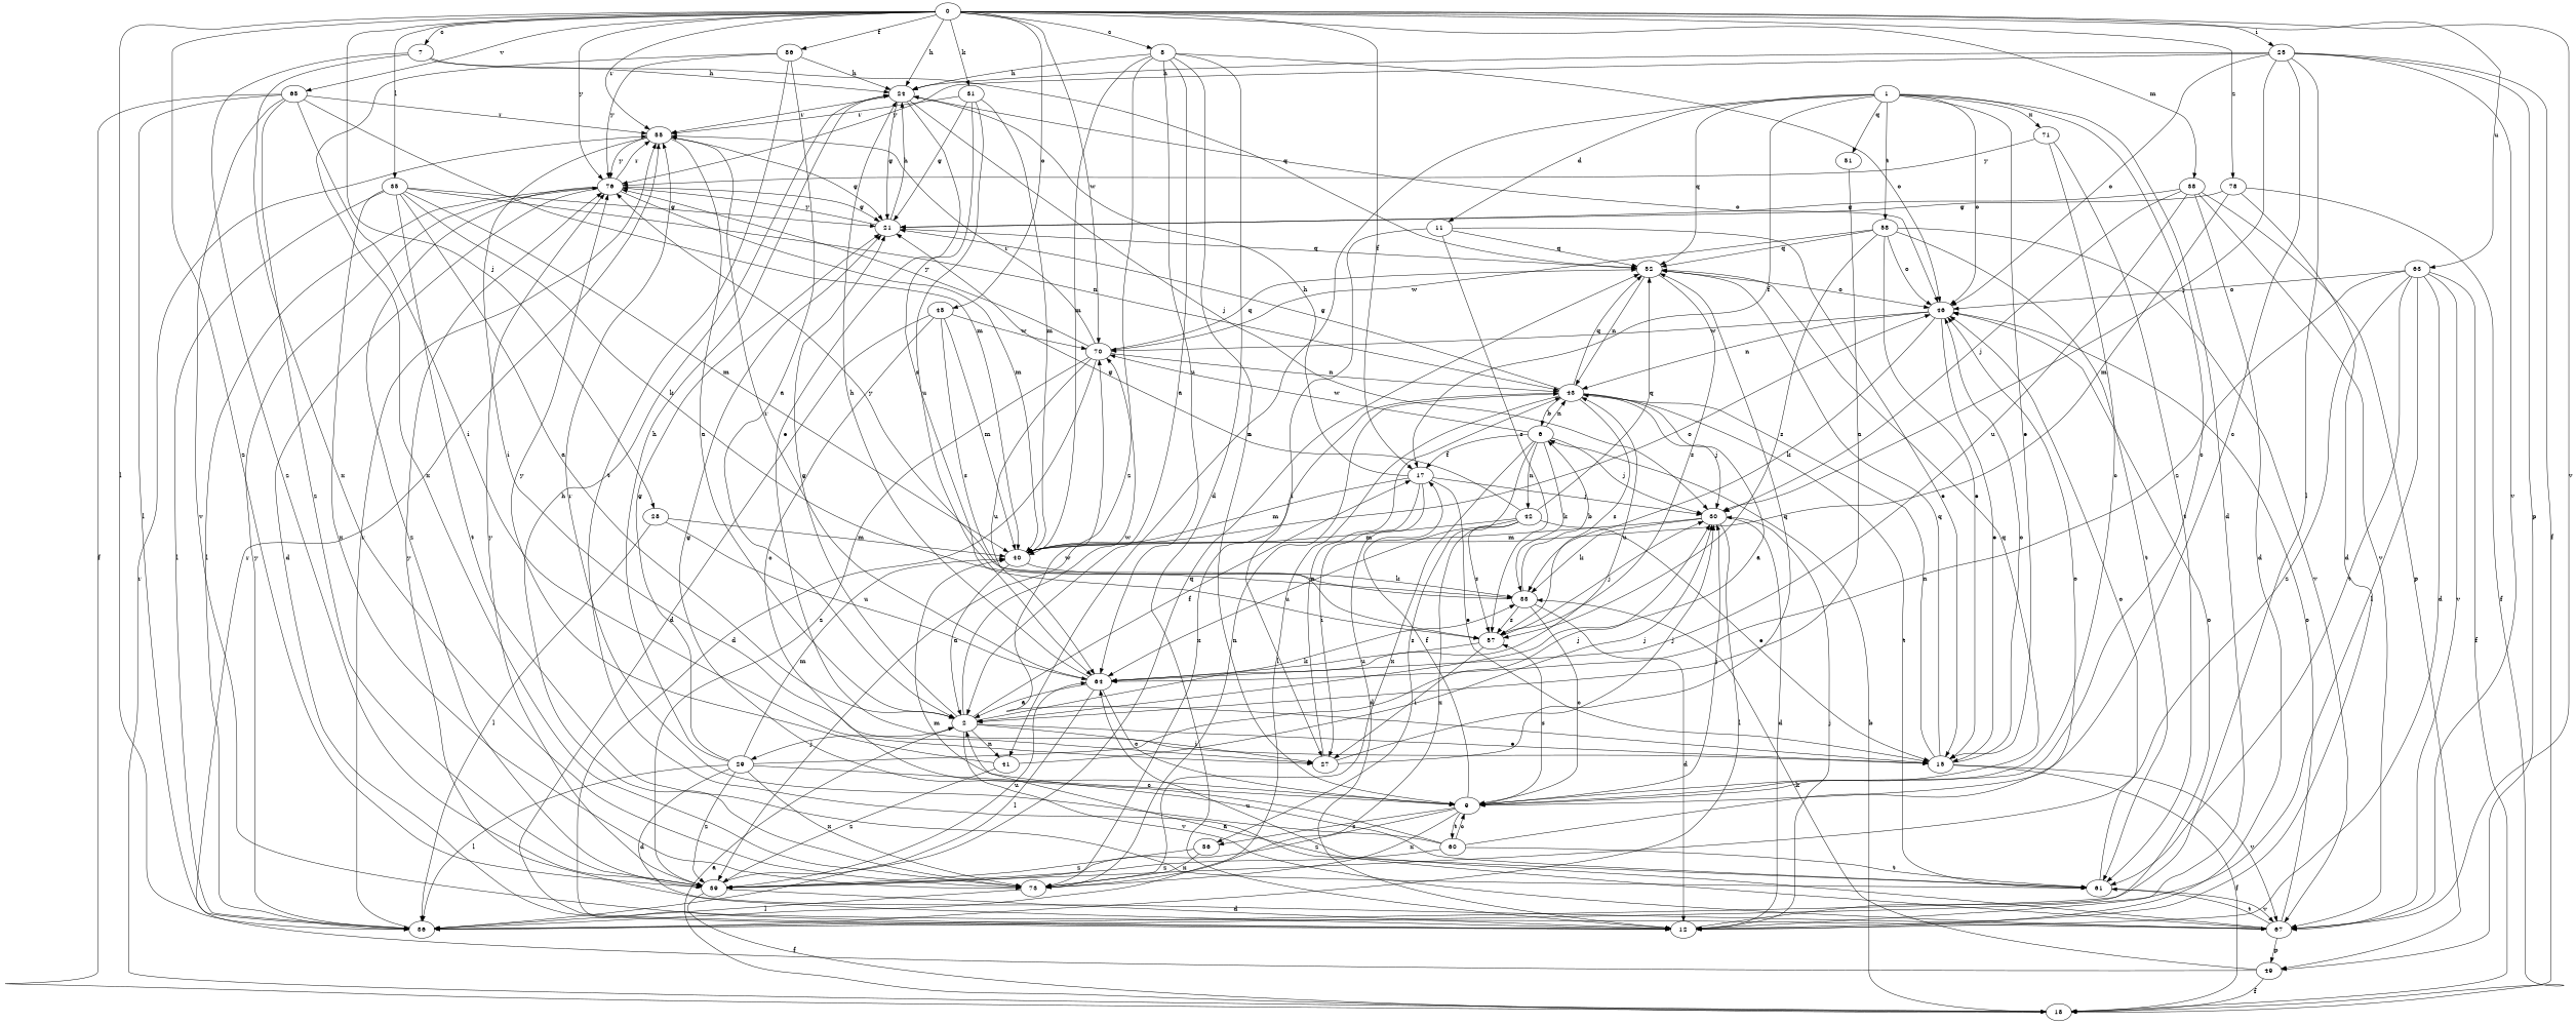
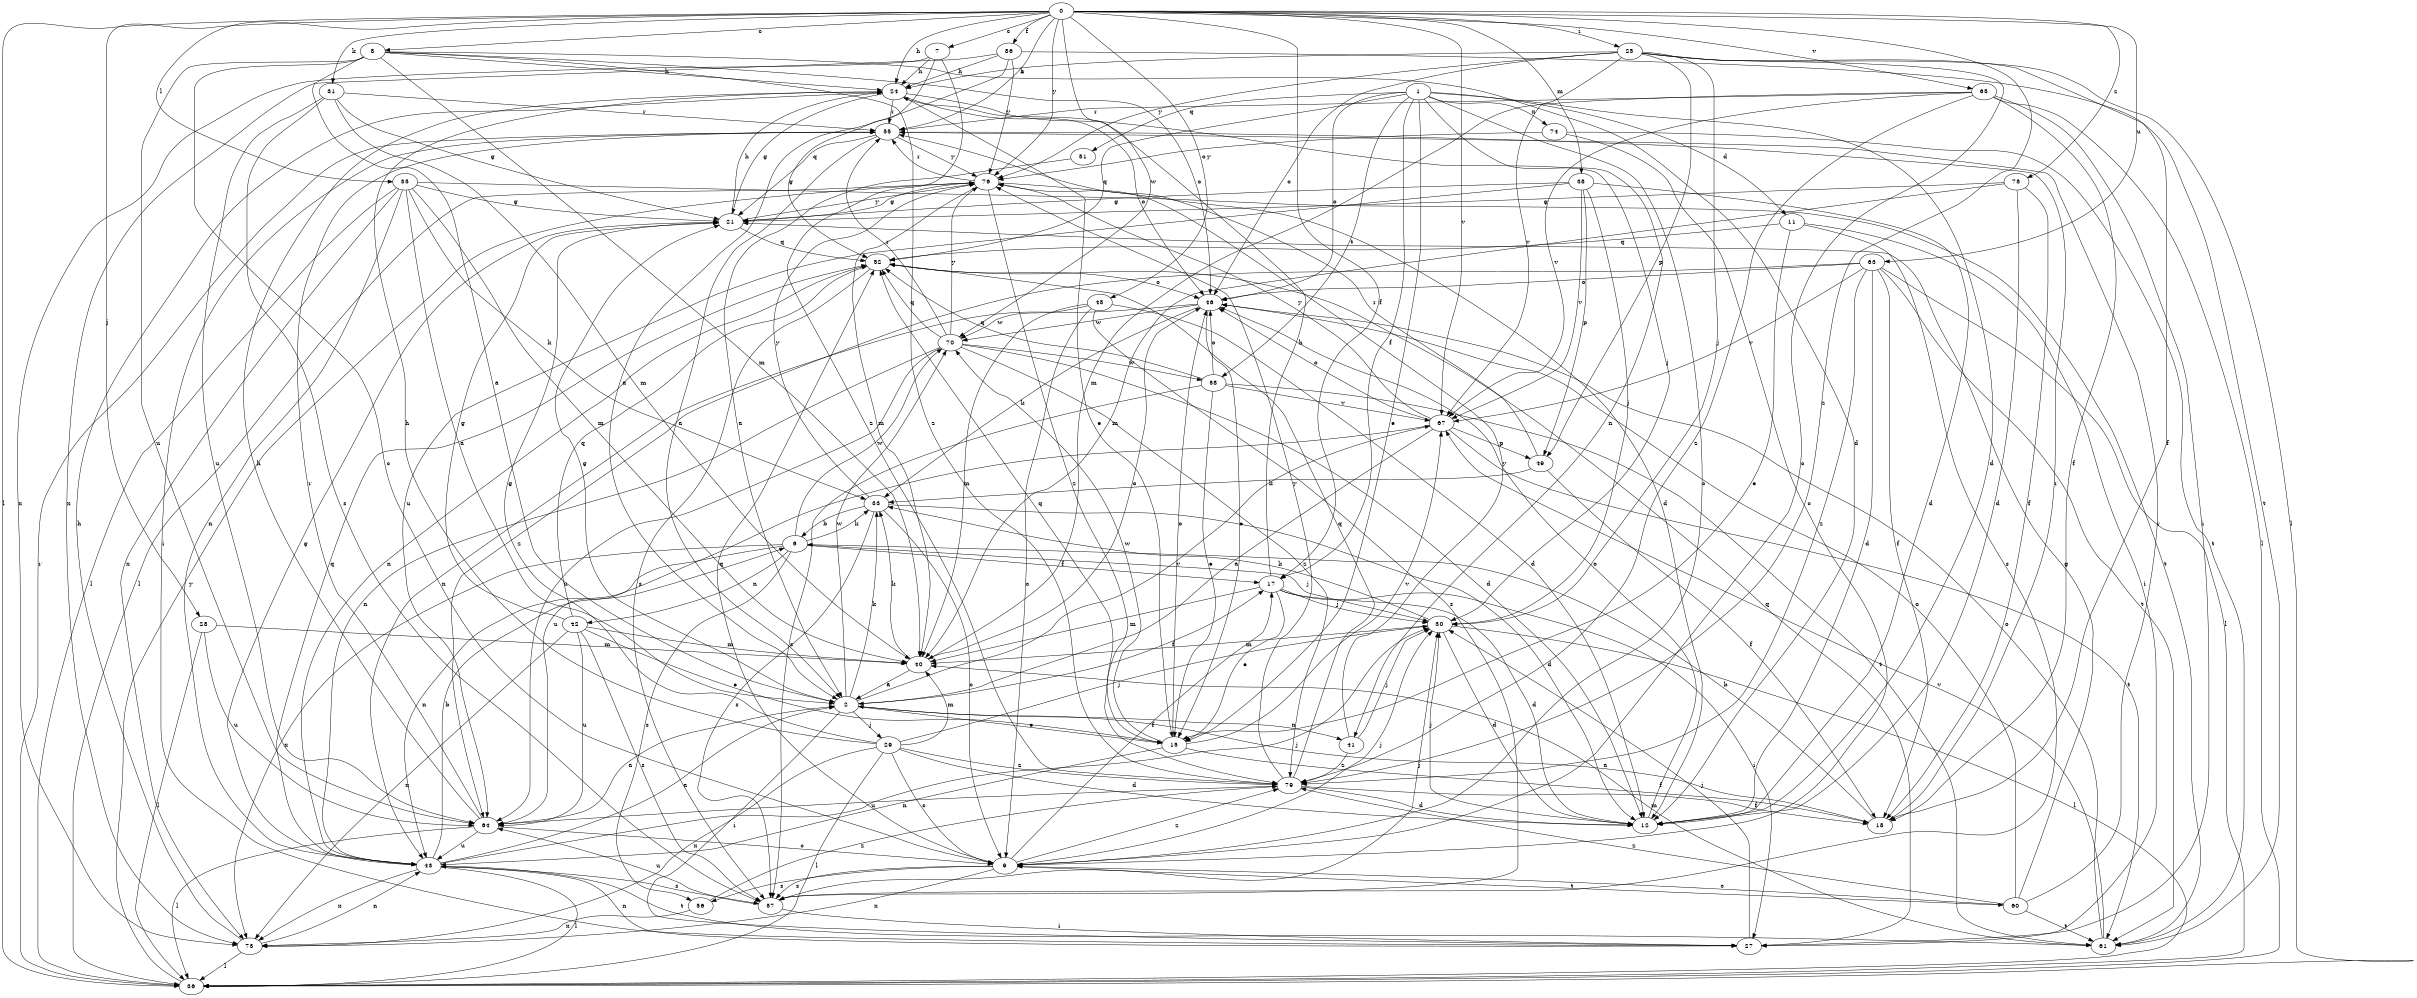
  strict digraph {
    0
    7
    8
    n4 [label=86]
    17
    24
    25
    28
    31
    35
    36
    38
    45
    55
    63
    65
    67
    70
    76
    78
-   79 [label=39]
+   79
    52
    73
    9
    12
    46
    2
    40
    64
    61
    15
    27
    30
    21
    18
    49
    57
    33
    43
    1
    11
    41
    51
    58
-   71
+   71 [label=74]
    56
    60
    29
    6
    42
    0 -> 7 [label=c]
    0 -> 8 [label=c]
    0 -> n4 [label=f]
    0 -> 17 [label=f]
    0 -> 24 [label=h]
    0 -> 25 [label=i]
    0 -> 28 [label=j]
    0 -> 31 [label=k]
    0 -> 35 [label=l]
    0 -> 36 [label=l]
    0 -> 38 [label=m]
    0 -> 45 [label=o]
    0 -> 55 [label=r]
    0 -> 63 [label=u]
    0 -> 65 [label=v]
    0 -> 67 [label=v]
    0 -> 70 [label=w]
    0 -> 76 [label=y]
    0 -> 78 [label=z]
    0 -> 79 [label=z]
    7 -> 24 [label=h]
    7 -> 79 [label=z]
    7 -> 52 [label=q]
    7 -> 73 [label=x]
    8 -> 24 [label=h]
    8 -> 79 [label=z]
    8 -> 9 [label=c]
    8 -> 12 [label=d]
    8 -> 46 [label=o]
    8 -> 2 [label=a]
    8 -> 40 [label=m]
    8 -> 64 [label=u]
    n4 -> 24 [label=h]
    n4 -> 76 [label=y]
    n4 -> 73 [label=x]
    n4 -> 2 [label=a]
    n4 -> 61 [label=t]
    17 -> 24 [label=h]
    17 -> 12 [label=d]
    17 -> 40 [label=m]
    17 -> 15 [label=e]
    17 -> 27 [label=i]
    17 -> 30 [label=j]
    24 -> 55 [label=r]
    24 -> 46 [label=o]
    24 -> 15 [label=e]
    24 -> 30 [label=j]
    24 -> 21 [label=g]
    25 -> 24 [label=h]
    25 -> 36 [label=l]
    25 -> 67 [label=v]
    25 -> 76 [label=y]
    25 -> 9 [label=c]
    25 -> 46 [label=o]
    25 -> 30 [label=j]
    25 -> 18 [label=f]
    25 -> 49 [label=p]
    28 -> 36 [label=l]
    28 -> 40 [label=m]
    28 -> 64 [label=u]
    31 -> 55 [label=r]
    31 -> 40 [label=m]
    31 -> 64 [label=u]
    31 -> 21 [label=g]
    31 -> 57 [label=s]
    35 -> 36 [label=l]
    35 -> 73 [label=x]
    35 -> 2 [label=a]
    35 -> 40 [label=m]
    35 -> 61 [label=t]
    35 -> 21 [label=g]
    35 -> 33 [label=k]
    35 -> 43 [label=n]
    36 -> 55 [label=r]
    36 -> 76 [label=y]
    38 -> 67 [label=v]
    38 -> 12 [label=d]
    38 -> 64 [label=u]
    38 -> 30 [label=j]
    38 -> 21 [label=g]
    38 -> 49 [label=p]
    45 -> 70 [label=w]
    45 -> 9 [label=c]
    45 -> 12 [label=d]
    45 -> 40 [label=m]
    45 -> 57 [label=s]
    55 -> 76 [label=y]
    55 -> 2 [label=a]
    55 -> 27 [label=i]
    55 -> 21 [label=g]
    63 -> 36 [label=l]
    63 -> 67 [label=v]
    63 -> 79 [label=z]
    63 -> 12 [label=d]
    63 -> 46 [label=o]
    63 -> 64 [label=z]
    63 -> 61 [label=t]
    63 -> 18 [label=f]
    65 -> 36 [label=l]
    65 -> 55 [label=r]
    65 -> 67 [label=v]
    65 -> 79 [label=z]
    65 -> 40 [label=m]
    65 -> 27 [label=i]
    65 -> 18 [label=f]
    67 -> 76 [label=y]
    67 -> 46 [label=o]
    67 -> 2 [label=a]
    67 -> 64 [label=u]
    67 -> 61 [label=t]
    67 -> 49 [label=p]
    70 -> 55 [label=r]
    70 -> 76 [label=y]
    70 -> 79 [label=z]
    70 -> 52 [label=q]
    70 -> 12 [label=d]
    70 -> 64 [label=u]
    70 -> 43 [label=n]
    76 -> 36 [label=l]
    76 -> 55 [label=r]
    76 -> 79 [label=z]
    76 -> 12 [label=d]
    76 -> 40 [label=m]
    76 -> 21 [label=g]
    78 -> 12 [label=d]
    78 -> 40 [label=m]
    78 -> 21 [label=g]
    78 -> 18 [label=f]
    79 -> 76 [label=y]
    79 -> 52 [label=q]
    79 -> 12 [label=d]
    79 -> 64 [label=u]
    79 -> 18 [label=f]
    52 -> 46 [label=o]
    52 -> 57 [label=s]
    52 -> 43 [label=n]
    73 -> 24 [label=h]
    73 -> 36 [label=l]
    73 -> 43 [label=n]
    9 -> 17 [label=f]
    9 -> 79 [label=z]
    9 -> 52 [label=q]
    9 -> 73 [label=x]
    9 -> 30 [label=j]
    9 -> 57 [label=s]
    9 -> 56 [label=s]
    9 -> 60 [label=t]
    12 -> 46 [label=o]
    12 -> 30 [label=j]
    46 -> 70 [label=w]
    46 -> 15 [label=e]
    46 -> 33 [label=k]
    46 -> 43 [label=n]
    2 -> 17 [label=f]
    2 -> 67 [label=v]
    2 -> 70 [label=w]
    2 -> 15 [label=e]
    2 -> 27 [label=i]
    2 -> 21 [label=g]
    2 -> 33 [label=k]
    2 -> 41 [label=n]
    2 -> 29 [label=j]
    40 -> 46 [label=o]
    40 -> 2 [label=a]
    40 -> 33 [label=k]
    64 -> 24 [label=h]
    64 -> 36 [label=l]
    64 -> 55 [label=r]
    64 -> 9 [label=c]
    64 -> 2 [label=a]
    64 -> 43 [label=u]
    61 -> 67 [label=v]
    61 -> 46 [label=o]
    61 -> 40 [label=m]
    15 -> 67 [label=v]
    15 -> 70 [label=w]
    15 -> 52 [label=q]
    15 -> 46 [label=o]
    15 -> 18 [label=f]
    15 -> 43 [label=n]
    27 -> 52 [label=q]
    27 -> 30 [label=j]
    27 -> 43 [label=n]
    30 -> 36 [label=l]
    30 -> 12 [label=d]
    30 -> 40 [label=m]
    30 -> 33 [label=k]
    21 -> 24 [label=h]
    21 -> 76 [label=y]
    21 -> 52 [label=q]
    18 -> 55 [label=r]
    18 -> 2 [label=a]
    18 -> 6 [label=b]
    49 -> 55 [label=r]
    49 -> 18 [label=f]
    49 -> 33 [label=k]
    57 -> 64 [label=u]
    57 -> 27 [label=i]
    57 -> 30 [label=j]
    33 -> 76 [label=y]
    33 -> 9 [label=c]
    33 -> 12 [label=d]
    33 -> 57 [label=s]
    33 -> 6 [label=b]
    43 -> 36 [label=l]
    43 -> 52 [label=q]
    43 -> 73 [label=x]
    43 -> 2 [label=a]
    43 -> 61 [label=t]
    43 -> 30 [label=j]
    43 -> 21 [label=g]
    43 -> 57 [label=s]
    43 -> 6 [label=b]
    1 -> 17 [label=f]
    1 -> 52 [label=q]
    1 -> 9 [label=c]
    1 -> 12 [label=d]
    1 -> 46 [label=o]
    1 -> 15 [label=e]
    1 -> 11 [label=d]
    1 -> 41 [label=n]
    1 -> 51 [label=q]
    1 -> 58 [label=t]
    1 -> 71 [label=x]
    11 -> 52 [label=q]
    11 -> 15 [label=e]
    11 -> 27 [label=i]
    11 -> 57 [label=s]
    41 -> 76 [label=y]
    41 -> 79 [label=z]
    41 -> 30 [label=j]
    51 -> 2 [label=a]
    58 -> 67 [label=v]
-   58 -> 70 [label=w]
+   70 -> 58 [label=w]
    58 -> 52 [label=q]
    58 -> 46 [label=o]
    58 -> 61 [label=t]
    58 -> 15 [label=e]
    58 -> 57 [label=s]
    71 -> 76 [label=y]
    71 -> 9 [label=c]
    71 -> 61 [label=t]
    56 -> 79 [label=z]
    56 -> 73 [label=x]
    60 -> 55 [label=r]
    60 -> 79 [label=z]
    60 -> 9 [label=c]
    60 -> 46 [label=o]
    60 -> 61 [label=t]
    60 -> 21 [label=g]
    29 -> 24 [label=h]
    29 -> 36 [label=l]
    29 -> 79 [label=z]
    29 -> 73 [label=x]
    29 -> 9 [label=c]
    29 -> 12 [label=d]
    29 -> 40 [label=m]
    29 -> 30 [label=j]
    29 -> 21 [label=g]
    6 -> 17 [label=f]
    6 -> 70 [label=w]
    6 -> 73 [label=x]
    6 -> 30 [label=j]
    6 -> 33 [label=k]
    6 -> 43 [label=n]
    6 -> 56 [label=s]
    6 -> 42 [label=n]
    42 -> 52 [label=q]
    42 -> 73 [label=x]
    42 -> 40 [label=m]
    42 -> 64 [label=u]
    42 -> 15 [label=e]
    42 -> 21 [label=g]
    42 -> 57 [label=s]
  }
